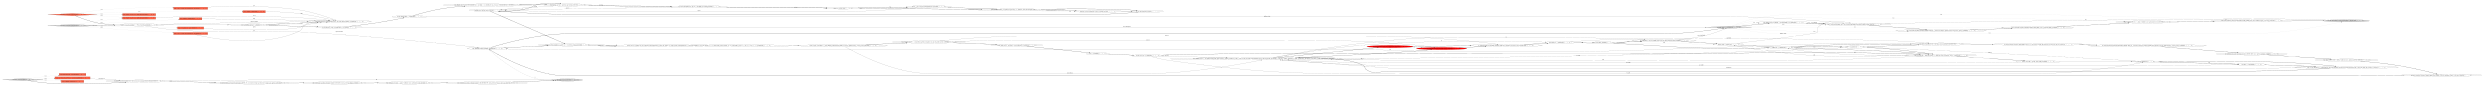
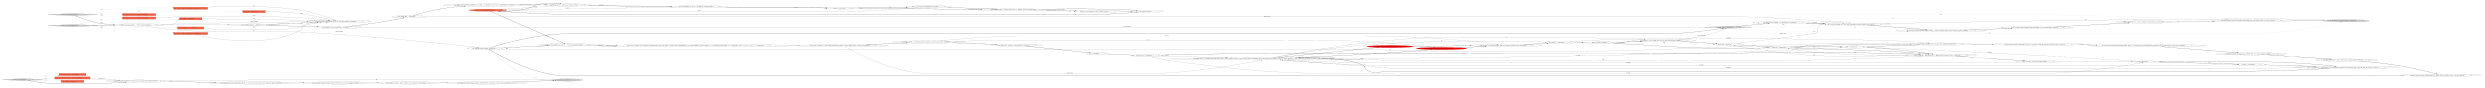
  digraph {
    fontname="Roboto Mono"
    rankdir=LR
    node [fillcolor=white fontname="Roboto Mono" shape=ellipse style=filled]
    edge [fontname="Roboto Mono" style=bold]
    n1 [label="cmd.setAccessDetail(NetworkElementCommand.ROUTER_IP,_routerControlHelper.getRouterControlIp(router.getId()))@@@68@@@['1', '1', '0']"]
    n2 [label="cmd.setAccessDetail(NetworkElementCommand.ROUTER_NAME,router.getInstanceName())@@@69@@@['1', '1', '0']"]
    n3 [label="final DataCenterVO dcVo = _dcDao.findById(router.getDataCenterId())@@@70@@@['1', '1', '0']"]
    n4 [label="final SetSourceNatCommand cmd = new SetSourceNatCommand(sourceNatIp,addSourceNat)@@@67@@@['1', '1', '0']"]
    n5 [fillcolor=lightgray label="cmds.addCommand(\"SetSourceNatCommand\",cmd)@@@72@@@['1', '1', '0']"]
    n6 [label="cmds.addCommand(ipAssocCommand,cmd)@@@63@@@['1', '1', '0']"]
    n7 [label="final List<PublicIpAddress> ipAddrList = vlanAndIp.getValue()@@@24@@@['1', '1', '0']"]
    n8 [fillcolor=lightgray label="cmds.addCommand(cmd)@@@8@@@['0', '0', '1']"]
    n9 [fillcolor=lightgray label="sourceNatIpAdd != null@@@65@@@['1', '1', '0']" shape=diamond]
    n10 [label="Collections.sort(ipAddrList,new Comparator<PublicIpAddress>(){@Override public int compare(final PublicIpAddress o1,final PublicIpAddress o2){final boolean s1 = o1.isSourceNat()final boolean s2 = o2.isSourceNat()return s1 ^ s2? s1 ^ true? 1: -1: 0}})@@@25@@@['1', '1', '0']"]
    n11 [label="final IpAddressTO sourceNatIp = sourceNatIpAdd.first()@@@66@@@['1', '1', '0']"]
    n12 [label="cmd.setAccessDetail(NetworkElementCommand.ZONE_NETWORK_TYPE,dcVo.getNetworkType().toString())@@@71@@@['1', '1', '0']"]
    n13 [fillcolor=tomato label="final VirtualRouter router@@@2@@@['0', '1', '0']" shape=box]
    n14 [label="createRedundantAssociateIPCommands(router,ips,cmds,ipAssocCommand,true)@@@5@@@['1', '1', '0']"]
    n15 [fillcolor=red label="ip.setTrafficType(getNetworkTrafficType(network))@@@46@@@['0', '1', '0']"]
    n16 [label="ip.setNetworkName(_networkModel.getNetworkTag(router.getHypervisorType(),network))@@@47@@@['1', '1', '0']"]
    n17 [label="ipsToSend(i++( = ip@@@48@@@['1', '1', '0']"]
    n18 [label="firstIP@@@41@@@['1', '1', '0']" shape=diamond]
    n19 [label="sourceNat = true@@@42@@@['1', '1', '0']"]
    n20 [label="final String macAddress = vlanMacAddress.get(BroadcastDomainType.getValue(BroadcastDomainType.fromString(ipAddr.getVlanTag())))@@@44@@@['1', '1', '0']"]
    n21 [label="final IpAddressTO ip = new IpAddressTO(ipAddr.getAccountId(),ipAddr.getAddress().addr(),add,firstIP,sourceNat,BroadcastDomainType.fromString(ipAddr.getVlanTag()).toString(),ipAddr.getGateway(),ipAddr.getNetmask(),macAddress,networkRate,ipAddr.isOneToOneNat())@@@45@@@['1', '1', '0']"]
    n22 [label="final Integer networkRate = _networkModel.getNetworkRate(ipAddrList.get(0).getNetworkId(),router.getId())@@@33@@@['1', '1', '0']"]
    n23 [label="final Network network = _networkModel.getNetwork(ipAddrList.get(0).getNetworkId())@@@34@@@['1', '1', '0']"]
    n24 [label="sourceNatIpAdd = new Pair<IpAddressTO,Long>(ip,ipAddr.getNetworkId())@@@50@@@['1', '1', '0']"]
    n25 [fillcolor=red label="ip.setTrafficType(network.getTrafficType())@@@46@@@['1', '0', '0']"]
    n26 [label="final IpAddressTO(( ipsToSend = new IpAddressTO((((@@@35@@@['1', '1', '0']"]
    n27 [fillcolor=tomato label="final DomainRouterVO router@@@2@@@['0', '0', '1']" shape=box]
    n28 [label="ipAddr.isSourceNat()@@@49@@@['1', '1', '0']" shape=diamond]
    n29 [label="addSourceNat = add@@@51@@@['1', '1', '0']"]
    n30 [label="!firstIP || add@@@53@@@['1', '1', '0']" shape=diamond]
    n31 [label="firstIP = false@@@54@@@['1', '1', '0']"]
    n32 [label="final boolean add = ipAddr.getState() == IpAddress.State.Releasing? false: true@@@39@@@['1', '1', '0']"]
    n33 [label="final IpAssocVpcCommand cmd = new IpAssocVpcCommand(ipsToSend)@@@57@@@['1', '1', '0']"]
    n34 [label="int i = 0@@@36@@@['1', '1', '0']"]
    n35 [label="boolean firstIP = true@@@37@@@['1', '1', '0']"]
    n36 [label="boolean sourceNat = ipAddr.isSourceNat()@@@40@@@['1', '1', '0']"]
    n37 [label="cmd.setAccessDetail(NetworkElementCommand.ROUTER_IP,_routerControlHelper.getRouterControlIp(router.getId()))@@@58@@@['1', '1', '0']"]
    n38 [label="ipList = new ArrayList<PublicIpAddress>()@@@15@@@['1', '1', '0']"]
-   n39 [label="vlanIpMap.put(vlanTag,ipList)@@@21@@@['1', '1', '0']"]
+   n39 [fillcolor=tomato label="vlanIpMap.put(vlanTag,ipList)@@@21@@@['1', '1', '0']"]
    n40 [label="ipAddress.isSourceNat() && ipAddress.getState() == IpAddress.State.Releasing@@@17@@@['1', '1', '0']" shape=diamond]
    n41 [label="final String vlanTag = ipAddress.getVlanTag()@@@12@@@['1', '1', '0']"]
    n42 [label="ipAddress.setState(IpAddress.State.Allocated)@@@18@@@['1', '1', '0']"]
    n43 [label="ipList.add(ipAddress)@@@20@@@['1', '1', '0']"]
    n44 [label="cmd.setAccessDetail(NetworkElementCommand.ROUTER_NAME,router.getInstanceName())@@@60@@@['1', '1', '0']"]
    n45 [label="final DataCenterVO dcVo = _dcDao.findById(router.getDataCenterId())@@@61@@@['1', '1', '0']"]
    n46 [label="cmd.setAccessDetail(NetworkElementCommand.ZONE_NETWORK_TYPE,dcVo.getNetworkType().toString())@@@62@@@['1', '1', '0']"]
    n47 [label="Pair<IpAddressTO,Long> sourceNatIpAdd = null@@@8@@@['1', '1', '0']"]
    n48 [label="Boolean addSourceNat = null@@@9@@@['1', '1', '0']"]
    n49 [label="ArrayList<PublicIpAddress> ipList = vlanIpMap.get(vlanTag)@@@13@@@['1', '1', '0']"]
    n50 [fillcolor=lightgray label="createStaticRouteCommands['0', '0', '1']" shape=diamond]
    n51 [fillcolor=tomato label="final List<StaticRouteProfile> staticRoutes@@@2@@@['0', '0', '1']" shape=box]
    n52 [fillcolor=tomato label="final Commands cmds@@@2@@@['0', '0', '1']" shape=box]
    n53 [label="final SetStaticRouteCommand cmd = new SetStaticRouteCommand(staticRoutes)@@@3@@@['0', '0', '1']"]
    n54 [label="cmd.setAccessDetail(NetworkElementCommand.ROUTER_IP,_routerControlHelper.getRouterControlIp(router.getId()))@@@4@@@['0', '0', '1']"]
    n55 [label="final Map<String,ArrayList<PublicIpAddress>> vlanIpMap = new HashMap<String,ArrayList<PublicIpAddress>>()@@@10@@@['1', '1', '0']"]
    n56 [label="cmd.setAccessDetail(NetworkElementCommand.ROUTER_GUEST_IP,_routerControlHelper.getRouterIpInNetwork(ipAddrList.get(0).getNetworkId(),router.getId()))@@@59@@@['1', '1', '0']"]
    n57 [label="cmd.setAccessDetail(NetworkElementCommand.ROUTER_NAME,router.getInstanceName())@@@5@@@['0', '0', '1']"]
    n58 [label="final DataCenterVO dcVo = _dcDao.findById(router.getDataCenterId())@@@6@@@['0', '0', '1']"]
    n59 [label="cmd.setAccessDetail(NetworkElementCommand.ZONE_NETWORK_TYPE,dcVo.getNetworkType().toString())@@@7@@@['0', '0', '1']"]
    n60 [fillcolor=tomato label="final Map<String,String> vlanMacAddress@@@2@@@['1', '0', '0']" shape=box]
    n61 [fillcolor=tomato label="final List<? extends PublicIpAddress> ips@@@2@@@['0', '1', '0']" shape=box]
-   n62 [fillcolor=tomato label="createVpcAssociatePublicIPCommands['1', '0', '0']" shape=diamond]
+   n62 [fillcolor=lightgray label="createVpcAssociatePublicIPCommands['1', '0', '0']" shape=diamond]
    n63 [fillcolor=tomato label="final Map<String,String> vlanMacAddress@@@2@@@['1', '1', '0']" shape=box]
    n64 [label="final String ipAssocCommand = \"IPAssocVpcCommand\"@@@3@@@['1', '1', '0']"]
    n65 [fillcolor=tomato label="final List<? extends PublicIpAddress> ips@@@2@@@['1', '0', '0']" shape=box]
    n66 [fillcolor=tomato label="final Commands cmds@@@2@@@['1', '0', '0']" shape=box]
    n67 [label="router.getIsRedundantRouter()@@@4@@@['1', '1', '0']" shape=diamond]
    n68 [label="ipList == null@@@14@@@['1', '1', '0']" shape=diamond]
    n69 [fillcolor=lightgray label="createVpcAssociatePublicIPCommands['0', '1', '0']" shape=diamond]
    n70 [fillcolor=tomato label="final Commands cmds@@@2@@@['0', '1', '0']" shape=box]
    n1 -> n2
    n2 -> n3
    n3 -> n12
    n4 -> n1
    n4 -> n5 [label=cmd style=solid]
    n6 -> n7
    n6 -> n8 [label=0 style=dashed]
    n6 -> n9
    n7 -> n10 [label=ipAddrList style=solid]
    n7 -> n10
    n9 -> n1 [label=true style=dotted]
    n9 -> n2 [label=true style=dotted]
    n9 -> n3 [label=true style=dotted]
    n9 -> n4 [label=true style=dotted]
    n9 -> n5 [label=true style=dotted]
    n9 -> n11 [label=true style=dotted]
    n9 -> n11
    n9 -> n12 [label=true style=dotted]
    n10 -> n22
    n11 -> n4
    n11 -> n4 [label=sourceNatIp style=solid]
    n12 -> n5
    n13 -> n14 [label=router style=solid]
    n15 -> n16
    n16 -> n17
    n17 -> n28
    n17 -> n33 [label=ipsToSend style=solid]
    n18 -> n19 [label=true style=dotted]
    n18 -> n19
    n18 -> n20
    n19 -> n20
    n19 -> n21 [label=sourceNat style=solid]
    n20 -> n21
    n20 -> n21 [label=macAddress style=solid]
    n21 -> n15
    n21 -> n17 [label=ip style=solid]
    n21 -> n24 [label=ip style=solid]
    n21 -> n25
    n22 -> n21 [label=networkRate style=solid]
    n22 -> n23
    n23 -> n15 [label=network style=solid]
    n23 -> n16 [label=network style=solid]
    n23 -> n26
    n24 -> n9 [label=sourceNatIpAdd style=solid]
    n24 -> n29
    n25 -> n15 [label=0 style=dashed]
    n25 -> n16
    n26 -> n34
    n28 -> n24 [label=true style=dotted]
    n28 -> n24
    n28 -> n29 [label=add style=dotted]
    n28 -> n30
    n29 -> n4 [label=addSourceNat style=solid]
    n29 -> n30
    n30 -> n31 [label=true style=dotted]
    n30 -> n31
    n30 -> n32
    n30 -> n33
    n31 -> n18 [label=vlanTag style=solid]
    n31 -> n21 [label=firstIP style=solid]
    n31 -> n32
    n31 -> n33
    n32 -> n21 [label=add style=solid]
    n32 -> n29 [label=add style=solid]
    n32 -> n30 [label=add style=solid]
    n32 -> n36
    n33 -> n6 [label=cmd style=solid]
    n33 -> n37
    n34 -> n35
    n35 -> n18 [label=firstIP style=solid]
    n35 -> n21 [label=firstIP style=solid]
    n35 -> n32
    n36 -> n18
    n36 -> n21 [label=sourceNat style=solid]
    n37 -> n56
    n38 -> n39 [label=ipList style=solid]
    n38 -> n40
    n39 -> n7
    n39 -> n41
    n40 -> n42 [label=true style=dotted]
    n40 -> n42
    n40 -> n43
    n41 -> n39 [label=vlanTag style=solid]
    n41 -> n49 [label=vlanTag style=solid]
    n41 -> n49
    n42 -> n43
    n43 -> n39
    n44 -> n45
    n45 -> n46
    n46 -> n6
    n47 -> n9 [label=sourceNatIpAdd style=solid]
    n47 -> n48
    n48 -> n4 [label=addSourceNat style=solid]
    n48 -> n55
    n49 -> n39 [label=ipList style=solid]
    n49 -> n68 [label=ipList style=solid]
    n49 -> n68
    n50 -> n27 [label=true style=dotted]
    n50 -> n51 [label=true style=dotted]
    n50 -> n52 [label=true style=dotted]
    n50 -> n53
    n51 -> n53 [label=staticRoutes style=solid]
    n53 -> n8 [label=cmd style=solid]
    n53 -> n54
    n54 -> n57
    n55 -> n41
    n56 -> n44
    n57 -> n58
    n58 -> n59
    n59 -> n8
    n61 -> n14 [label=ips style=solid]
    n62 -> n60 [label=true style=dotted]
    n62 -> n63 [label=true style=dotted]
    n62 -> n64
    n62 -> n65 [label=true style=dotted]
    n62 -> n66 [label=true style=dotted]
    n63 -> n14 [label=router style=solid]
    n64 -> n6 [label=ipAssocCommand style=solid]
    n64 -> n14 [label=ipAssocCommand style=solid]
    n64 -> n67
    n65 -> n14 [label=ips style=solid]
    n66 -> n14 [label=cmds style=solid]
    n67 -> n14
    n67 -> n14 [label=true style=dotted]
    n67 -> n47
    n68 -> n38 [label=true style=dotted]
    n68 -> n38
    n68 -> n40
    n69 -> n13 [label=true style=dotted]
    n69 -> n61 [label=true style=dotted]
    n69 -> n63 [label=true style=dotted]
    n69 -> n64
    n69 -> n70 [label=true style=dotted]
    n70 -> n14 [label=cmds style=solid]
  }
